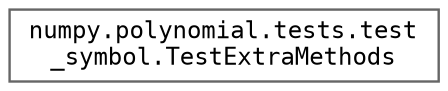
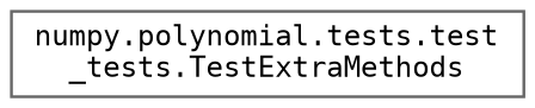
  digraph {
    rankdir=LR
    fontname="DejaVu Sans Mono"
-   n1 [color=grey40 fillcolor=white fontname="DejaVu Sans Mono" fontsize=10 height=0.2 label="numpy.polynomial.tests.test\l_symbol.TestExtraMethods" shape=box style=filled width=0.4]
+   n1 [color=grey40 fillcolor=white fontname="DejaVu Sans Mono" fontsize=10 height=0.2 label="numpy.polynomial.tests.test\l_tests.TestExtraMethods" shape=box style=filled width=0.4]
  }
